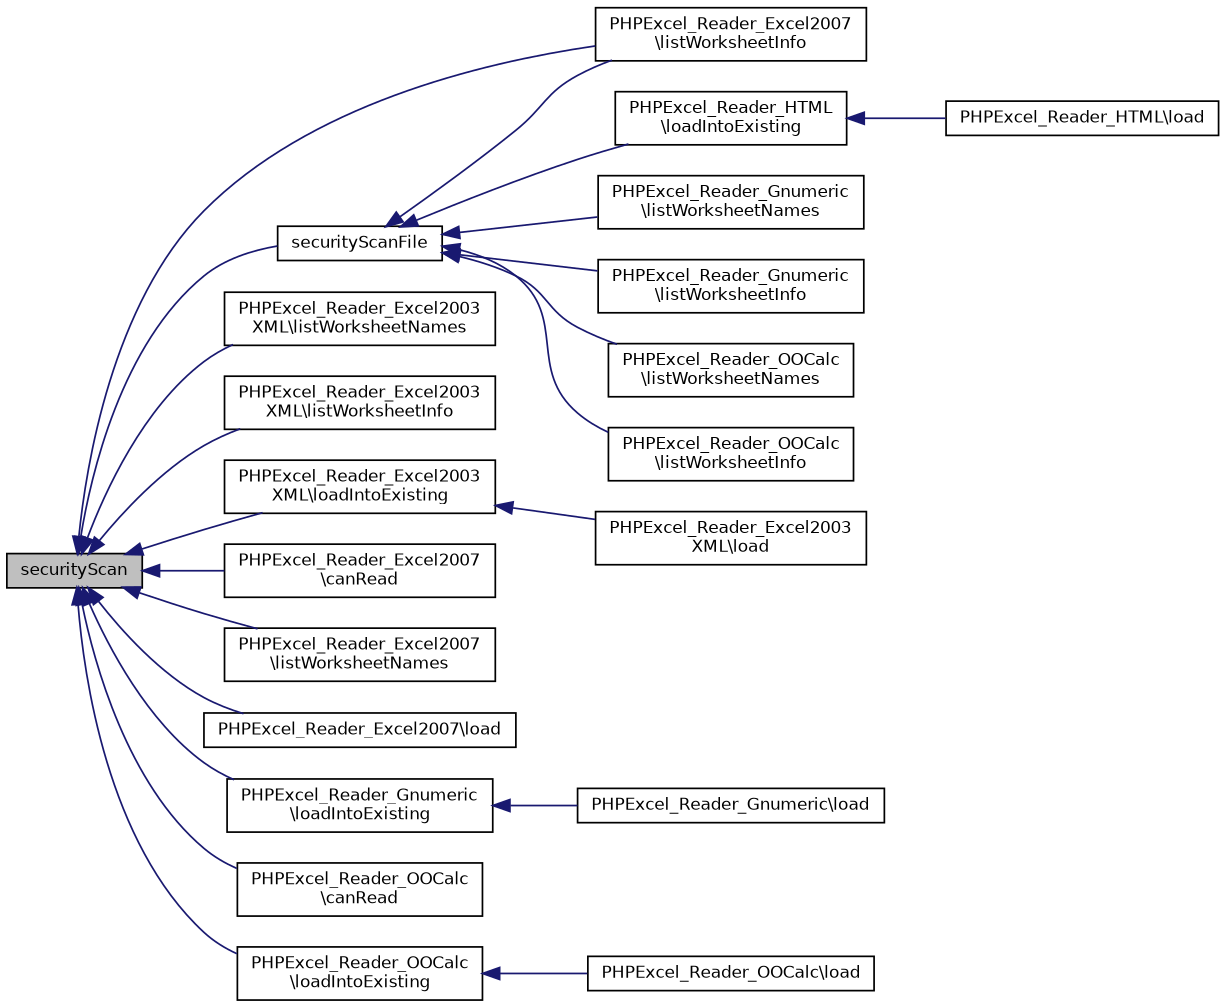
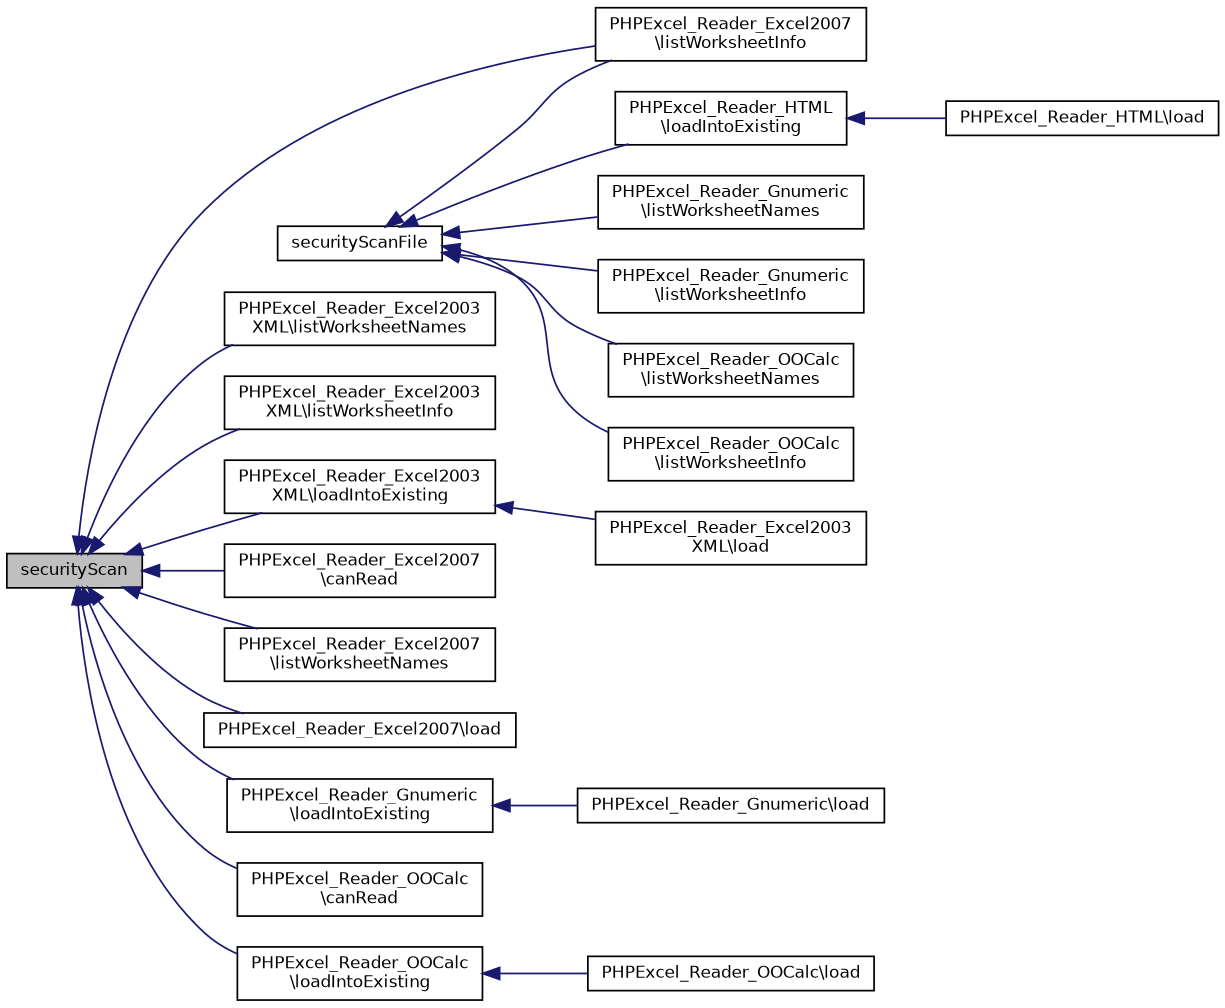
  digraph {
    rankdir=LR
    node [color=black fillcolor=white fontname=Helvetica fontsize=10 shape=record style=filled]
    edge [color=midnightblue dir=back fontname=Helvetica fontsize=10 labelfontname=Helvetica labelfontsize=10 style=solid]
    n1 [fillcolor=grey75 fontcolor=black height=0.2 label=securityScan width=0.4]
    n2 [height=0.2 label=securityScanFile width=0.4]
    n3 [height=0.2 label="PHPExcel_Reader_Excel2007\l\\listWorksheetInfo" width=0.4]
    n4 [height=0.2 label="PHPExcel_Reader_Excel2003\lXML\\listWorksheetNames" width=0.4]
    n5 [height=0.2 label="PHPExcel_Reader_Excel2003\lXML\\listWorksheetInfo" width=0.4]
    n6 [height=0.2 label="PHPExcel_Reader_Excel2003\lXML\\loadIntoExisting" width=0.4]
    n7 [height=0.2 label="PHPExcel_Reader_Excel2007\l\\canRead" width=0.4]
    n8 [height=0.2 label="PHPExcel_Reader_Excel2007\l\\listWorksheetNames" width=0.4]
    n9 [height=0.2 label="PHPExcel_Reader_Excel2007\\load" width=0.4]
    n10 [height=0.2 label="PHPExcel_Reader_Gnumeric\l\\loadIntoExisting" width=0.4]
    n11 [height=0.2 label="PHPExcel_Reader_OOCalc\l\\canRead" width=0.4]
    n12 [height=0.2 label="PHPExcel_Reader_OOCalc\l\\loadIntoExisting" width=0.4]
    n13 [height=0.2 label="PHPExcel_Reader_HTML\l\\loadIntoExisting" width=0.4]
    n14 [height=0.2 label="PHPExcel_Reader_Gnumeric\l\\listWorksheetNames" width=0.4]
    n15 [height=0.2 label="PHPExcel_Reader_Gnumeric\l\\listWorksheetInfo" width=0.4]
    n16 [height=0.2 label="PHPExcel_Reader_OOCalc\l\\listWorksheetNames" width=0.4]
    n17 [height=0.2 label="PHPExcel_Reader_OOCalc\l\\listWorksheetInfo" width=0.4]
    n18 [height=0.2 label="PHPExcel_Reader_HTML\\load" width=0.4]
    n19 [height=0.2 label="PHPExcel_Reader_Excel2003\lXML\\load" width=0.4]
    n20 [height=0.2 label="PHPExcel_Reader_Gnumeric\\load" width=0.4]
    n21 [height=0.2 label="PHPExcel_Reader_OOCalc\\load" width=0.4]
-   n1 -> n2
    n1 -> n3
    n1 -> n4
    n1 -> n5
    n1 -> n6
    n1 -> n7
    n1 -> n8
    n1 -> n9
    n1 -> n10
    n1 -> n11
    n1 -> n12
    n2 -> n3
    n2 -> n13
    n2 -> n14
    n2 -> n15
    n2 -> n16
    n2 -> n17
    n6 -> n19
    n10 -> n20
    n12 -> n21
    n13 -> n18
  }
